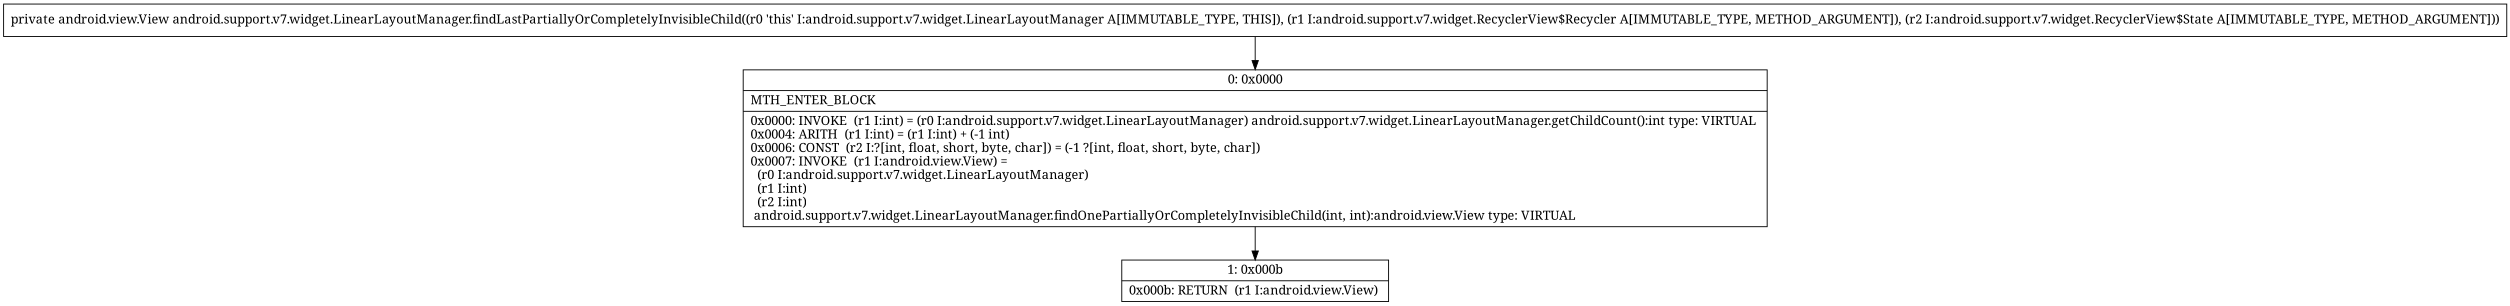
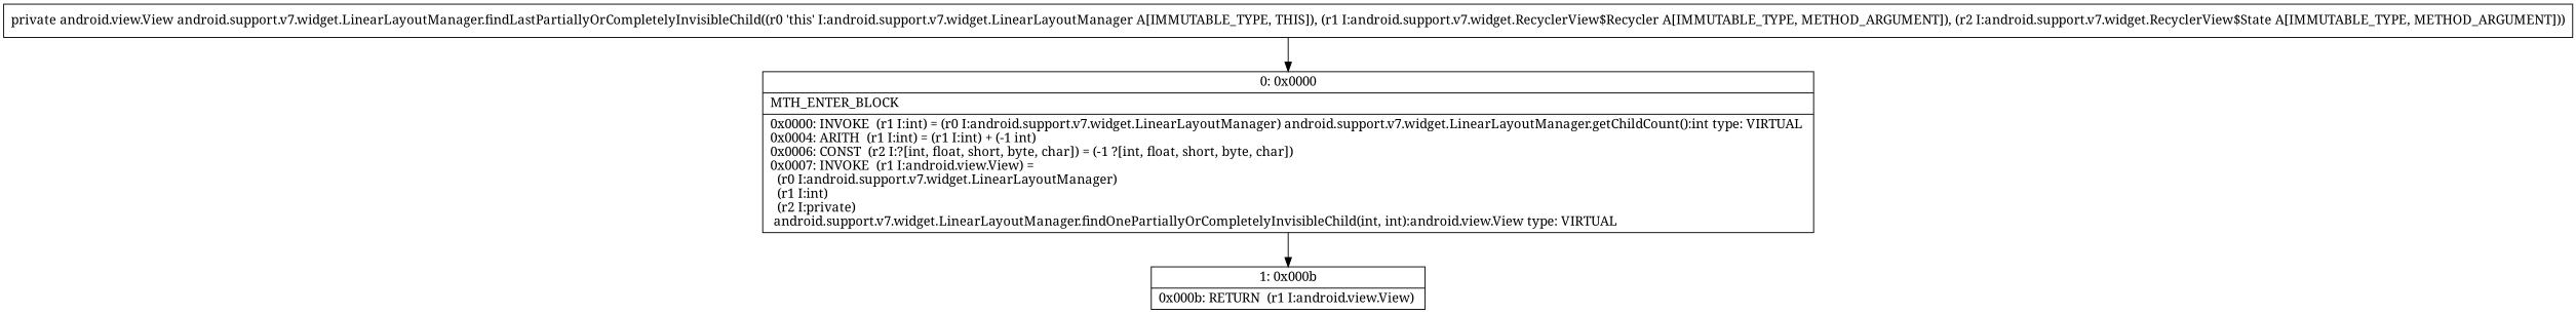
  digraph {
    fontname="Noto Serif"
    node [shape=record fontname="Noto Serif"]
    edge [fontname="Noto Serif"]
-   n1 [label="{0\:\ 0x0000|MTH_ENTER_BLOCK\l|0x0000: INVOKE  (r1 I:int) = (r0 I:android.support.v7.widget.LinearLayoutManager) android.support.v7.widget.LinearLayoutManager.getChildCount():int type: VIRTUAL \l0x0004: ARITH  (r1 I:int) = (r1 I:int) + (\-1 int) \l0x0006: CONST  (r2 I:?[int, float, short, byte, char]) = (\-1 ?[int, float, short, byte, char]) \l0x0007: INVOKE  (r1 I:android.view.View) = \l  (r0 I:android.support.v7.widget.LinearLayoutManager)\l  (r1 I:int)\l  (r2 I:int)\l android.support.v7.widget.LinearLayoutManager.findOnePartiallyOrCompletelyInvisibleChild(int, int):android.view.View type: VIRTUAL \l}"]
+   n1 [label="{0\:\ 0x0000|MTH_ENTER_BLOCK\l|0x0000: INVOKE  (r1 I:int) = (r0 I:android.support.v7.widget.LinearLayoutManager) android.support.v7.widget.LinearLayoutManager.getChildCount():int type: VIRTUAL \l0x0004: ARITH  (r1 I:int) = (r1 I:int) + (\-1 int) \l0x0006: CONST  (r2 I:?[int, float, short, byte, char]) = (\-1 ?[int, float, short, byte, char]) \l0x0007: INVOKE  (r1 I:android.view.View) = \l  (r0 I:android.support.v7.widget.LinearLayoutManager)\l  (r1 I:int)\l  (r2 I:private)\l android.support.v7.widget.LinearLayoutManager.findOnePartiallyOrCompletelyInvisibleChild(int, int):android.view.View type: VIRTUAL \l}"]
    n2 [label="{1\:\ 0x000b|0x000b: RETURN  (r1 I:android.view.View) \l}"]
    n3 [label="{private android.view.View android.support.v7.widget.LinearLayoutManager.findLastPartiallyOrCompletelyInvisibleChild((r0 'this' I:android.support.v7.widget.LinearLayoutManager A[IMMUTABLE_TYPE, THIS]), (r1 I:android.support.v7.widget.RecyclerView$Recycler A[IMMUTABLE_TYPE, METHOD_ARGUMENT]), (r2 I:android.support.v7.widget.RecyclerView$State A[IMMUTABLE_TYPE, METHOD_ARGUMENT])) }"]
    n1 -> n2
    n3 -> n1
  }
